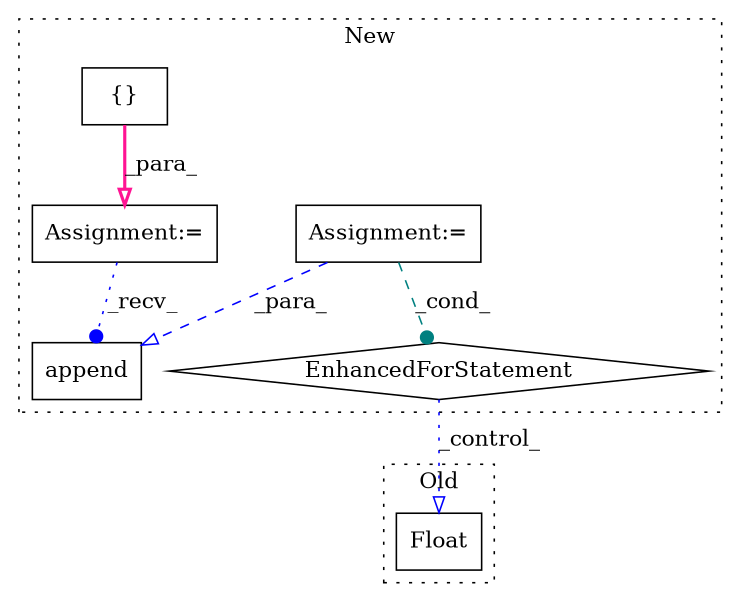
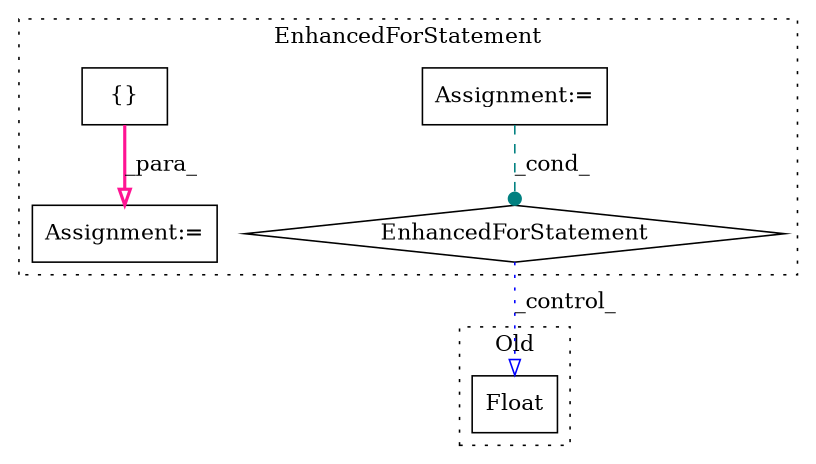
  digraph {
    node [a=32 l="53,2" s="10324,10404" shape=box]
    edge [arrowhead=onormal color=blue style=dashed]
-   n1 [l="7,1" label=append s="10880,10953"]
    n2 [a=7 label="Assignment:="]
    n3 [a=70 label=EnhancedForStatement shape=diamond]
    n4 [a=7 l=1 label="Assignment:=" s=10306]
    n5 [a=4 l=2 label="{}" s=10316]
    n6 [l="6,1" label=Float s="10501,10512"]
    subgraph cluster_1 {
-     label=New
+     label=EnhancedForStatement
      style=dotted
-     n1
      n2
      n3
      n4
      n5
    }
    subgraph cluster_2 {
      label=Old
      style=dotted
      n6
    }
-   n2 -> n1 [label=_para_]
    n2 -> n3 [arrowhead=dot color=teal label=_cond_]
    n3 -> n6 [label=_control_ style=dotted]
-   n4 -> n1 [arrowhead=dot label=_recv_ style=dotted]
    n5 -> n4 [color=deeppink label=_para_ style=bold]
  }
